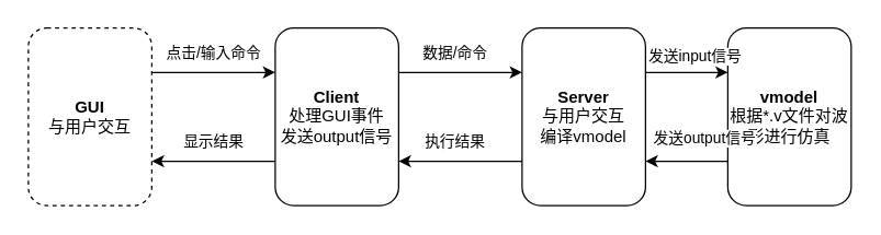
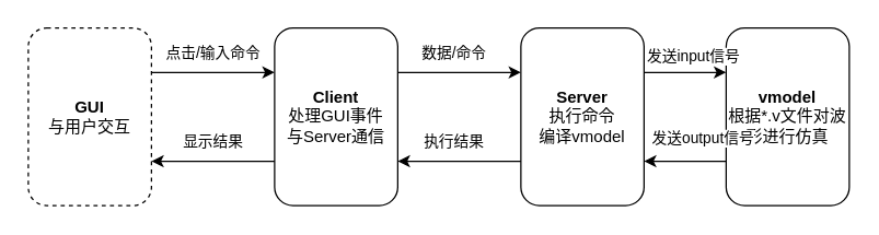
  <mxCell id="0" />
  <mxCell id="1" parent="0" />
- <mxCell id="2" value="&lt;b&gt;Client&lt;/b&gt;&lt;br&gt;处理GUI事件&lt;br&gt;发送output信号" style="rounded=1;whiteSpace=wrap;html=1;" parent="1" vertex="1"><mxGeometry x="200" y="20" width="90" height="130" as="geometry" /></mxCell>
- <mxCell id="3" value="&lt;b&gt;Server&lt;br&gt;&lt;/b&gt;与用户交互&lt;br&gt;编译vmodel" style="rounded=1;whiteSpace=wrap;html=1;" parent="1" vertex="1"><mxGeometry x="380" y="20" width="90" height="130" as="geometry" /></mxCell>
+ <mxCell id="2" value="&lt;b&gt;Client&lt;/b&gt;&lt;br&gt;处理GUI事件&lt;br&gt;与Server通信" style="rounded=1;whiteSpace=wrap;html=1;" parent="1" vertex="1"><mxGeometry x="200" y="20" width="90" height="130" as="geometry" /></mxCell>
+ <mxCell id="3" value="&lt;b&gt;Server&lt;br&gt;&lt;/b&gt;执行命令&lt;br&gt;编译vmodel" style="rounded=1;whiteSpace=wrap;html=1;" parent="1" vertex="1"><mxGeometry x="380" y="20" width="90" height="130" as="geometry" /></mxCell>
  <mxCell id="4" value="&lt;b&gt;vmodel&lt;/b&gt;&lt;br&gt;根据*.v文件对波形进行仿真" style="rounded=1;whiteSpace=wrap;html=1;" parent="1" vertex="1"><mxGeometry x="530" y="20" width="90" height="130" as="geometry" /></mxCell>
  <mxCell id="5" value="" style="endArrow=classic;html=1;rounded=0;exitX=1;exitY=0.25;exitDx=0;exitDy=0;entryX=0;entryY=0.25;entryDx=0;entryDy=0;" parent="1" source="2" target="3" edge="1"><mxGeometry width="50" height="50" relative="1" as="geometry"><mxPoint x="540" y="230" as="sourcePoint" /><mxPoint x="590" y="180" as="targetPoint" /></mxGeometry></mxCell>
  <mxCell id="6" value="数据/命令" style="edgeLabel;html=1;align=center;verticalAlign=middle;resizable=0;points=[];" parent="5" vertex="1" connectable="0"><mxGeometry x="-0.45" y="1" relative="1" as="geometry"><mxPoint x="15" y="-14" as="offset" /></mxGeometry></mxCell>
  <mxCell id="7" value="" style="endArrow=classic;html=1;rounded=0;exitX=1;exitY=0.25;exitDx=0;exitDy=0;entryX=0;entryY=0.25;entryDx=0;entryDy=0;" parent="1" source="3" target="4" edge="1"><mxGeometry width="50" height="50" relative="1" as="geometry"><mxPoint x="370" y="280" as="sourcePoint" /><mxPoint x="420" y="230" as="targetPoint" /></mxGeometry></mxCell>
  <mxCell id="8" value="发送input信号" style="edgeLabel;html=1;align=center;verticalAlign=middle;resizable=0;points=[];" parent="7" vertex="1" connectable="0"><mxGeometry x="-0.495" relative="1" as="geometry"><mxPoint x="20" y="-12" as="offset" /></mxGeometry></mxCell>
  <mxCell id="9" value="" style="endArrow=classic;html=1;rounded=0;entryX=1;entryY=0.75;entryDx=0;entryDy=0;exitX=0;exitY=0.75;exitDx=0;exitDy=0;" parent="1" source="3" target="2" edge="1"><mxGeometry width="50" height="50" relative="1" as="geometry"><mxPoint x="350" y="200" as="sourcePoint" /><mxPoint x="340" y="220" as="targetPoint" /></mxGeometry></mxCell>
  <mxCell id="10" value="执行结果" style="edgeLabel;html=1;align=center;verticalAlign=middle;resizable=0;points=[];" parent="9" vertex="1" connectable="0"><mxGeometry x="0.307" relative="1" as="geometry"><mxPoint x="9" y="-15" as="offset" /></mxGeometry></mxCell>
  <mxCell id="11" value="" style="endArrow=classic;html=1;rounded=0;entryX=1;entryY=0.75;entryDx=0;entryDy=0;exitX=0;exitY=0.75;exitDx=0;exitDy=0;" parent="1" source="4" target="3" edge="1"><mxGeometry width="50" height="50" relative="1" as="geometry"><mxPoint x="500" y="220" as="sourcePoint" /><mxPoint x="500" y="230" as="targetPoint" /></mxGeometry></mxCell>
  <mxCell id="12" value="发送output信号" style="edgeLabel;html=1;align=center;verticalAlign=middle;resizable=0;points=[];" parent="11" vertex="1" connectable="0"><mxGeometry x="0.476" y="-1" relative="1" as="geometry"><mxPoint x="26" y="-16" as="offset" /></mxGeometry></mxCell>
  <mxCell id="13" value="&lt;b&gt;GUI&lt;/b&gt;&lt;br&gt;与用户交互" style="rounded=1;whiteSpace=wrap;html=1;dashed=1;" parent="1" vertex="1"><mxGeometry x="20" y="20" width="90" height="130" as="geometry" /></mxCell>
  <mxCell id="14" value="" style="endArrow=classic;html=1;rounded=0;exitX=1;exitY=0.25;exitDx=0;exitDy=0;entryX=0;entryY=0.25;entryDx=0;entryDy=0;" parent="1" source="13" target="2" edge="1"><mxGeometry width="50" height="50" relative="1" as="geometry"><mxPoint x="310" y="140" as="sourcePoint" /><mxPoint x="360" y="90" as="targetPoint" /></mxGeometry></mxCell>
  <mxCell id="15" value="点击/输入命令" style="edgeLabel;html=1;align=center;verticalAlign=middle;resizable=0;points=[];" parent="14" vertex="1" connectable="0"><mxGeometry x="-0.319" y="1" relative="1" as="geometry"><mxPoint x="13" y="-14" as="offset" /></mxGeometry></mxCell>
  <mxCell id="16" value="" style="endArrow=classic;html=1;rounded=0;exitX=0;exitY=0.75;exitDx=0;exitDy=0;entryX=1;entryY=0.75;entryDx=0;entryDy=0;" parent="1" source="2" target="13" edge="1"><mxGeometry width="50" height="50" relative="1" as="geometry"><mxPoint x="160" y="75" as="sourcePoint" /><mxPoint x="160" y="180" as="targetPoint" /></mxGeometry></mxCell>
  <mxCell id="17" value="显示结果" style="edgeLabel;html=1;align=center;verticalAlign=middle;resizable=0;points=[];" parent="16" vertex="1" connectable="0"><mxGeometry x="0.392" y="-1" relative="1" as="geometry"><mxPoint x="17" y="-14" as="offset" /></mxGeometry></mxCell>
